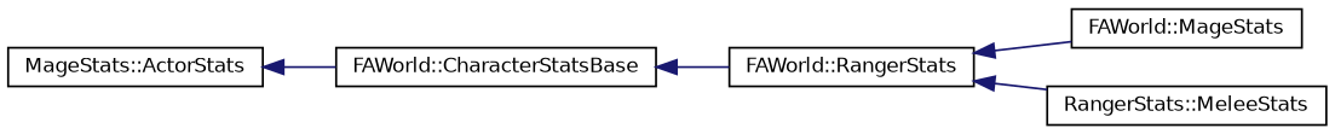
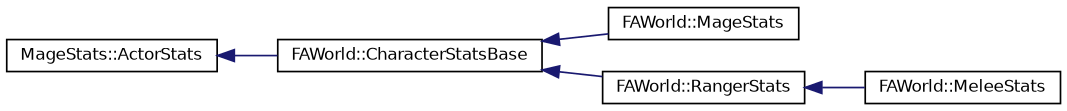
  digraph {
    rankdir=LR
    node [color=black fillcolor=white fontname=Helvetica fontsize=10 shape=record style=filled]
    edge [color=midnightblue dir=back fontname=Helvetica fontsize=10 labelfontname=Helvetica labelfontsize=10 style=solid]
    n1 [height=0.2 label="MageStats::ActorStats" width=0.4]
    n2 [height=0.2 label="FAWorld::CharacterStatsBase" width=0.4]
    n3 [height=0.2 label="FAWorld::MageStats" width=0.4]
    n4 [height=0.2 label="FAWorld::RangerStats" width=0.4]
-   n5 [height=0.2 label="RangerStats::MeleeStats" width=0.4]
+   n5 [height=0.2 label="FAWorld::MeleeStats" width=0.4]
    n1 -> n2
-   n4 -> n3
+   n2 -> n3
    n2 -> n4
    n4 -> n5
  }
